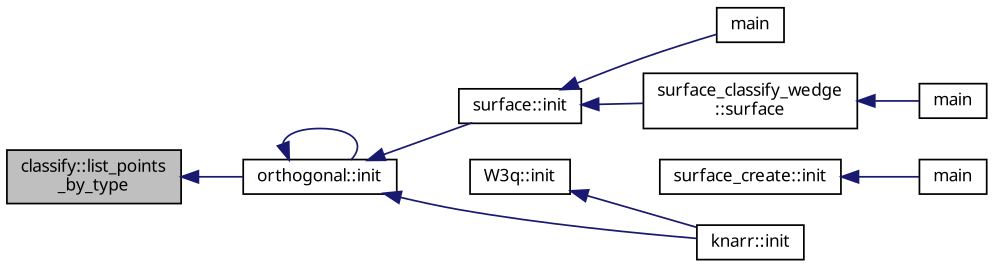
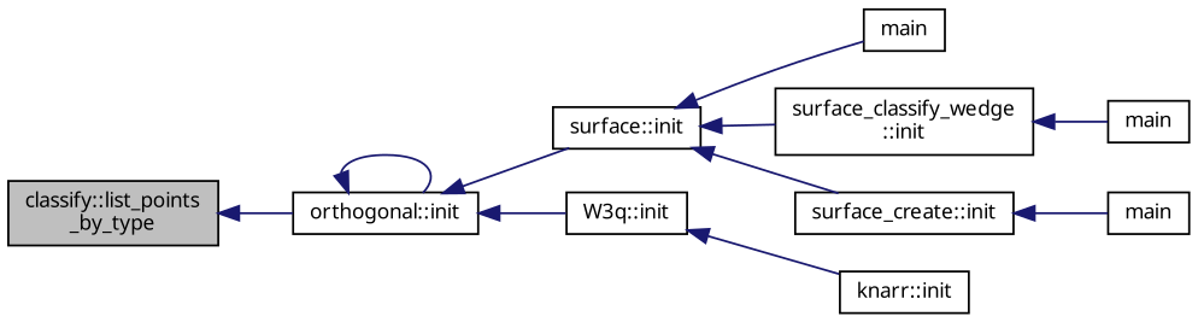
  digraph {
    fontname="Noto Sans"
    rankdir=LR
    node [color=black fillcolor=white fontname="Noto Sans" fontsize=10 shape=record style=filled]
    edge [color=midnightblue dir=back fontname="Noto Sans" fontsize=10 labelfontname=Helvetica labelfontsize=10 style=solid]
    n1 [fillcolor=grey75 fontcolor=black height=0.2 label="classify::list_points\l_by_type" width=0.4]
    n2 [height=0.2 label="orthogonal::init" width=0.4]
    n3 [height=0.2 label="surface::init" width=0.4]
    n4 [height=0.2 label="W3q::init" width=0.4]
    n5 [height=0.2 label=main width=0.4]
-   n6 [height=0.2 label="surface_classify_wedge\l::surface" width=0.4]
+   n6 [height=0.2 label="surface_classify_wedge\l::init" width=0.4]
    n7 [height=0.2 label="surface_create::init" width=0.4]
    n8 [height=0.2 label="knarr::init" width=0.4]
    n9 [height=0.2 label=main width=0.4]
    n10 [height=0.2 label=main width=0.4]
    n1 -> n2
    n2 -> n2
    n2 -> n3
-   n2 -> n8
+   n2 -> n4
    n3 -> n5
    n3 -> n6
+   n3 -> n7
    n4 -> n8
    n6 -> n9
    n7 -> n10
  }
